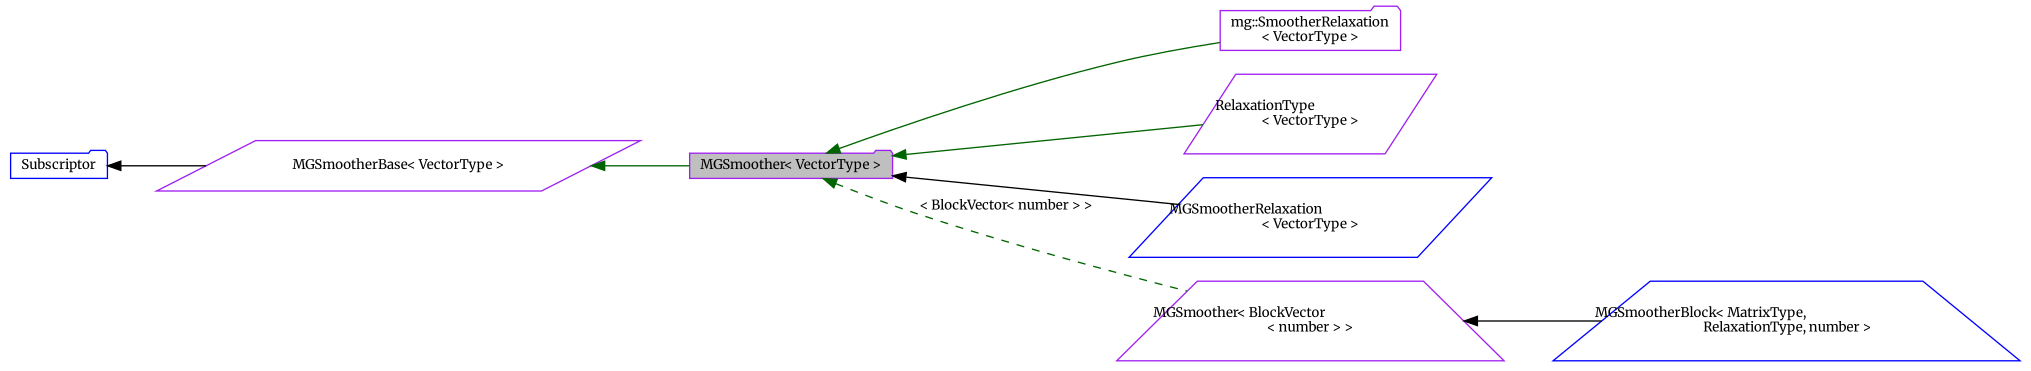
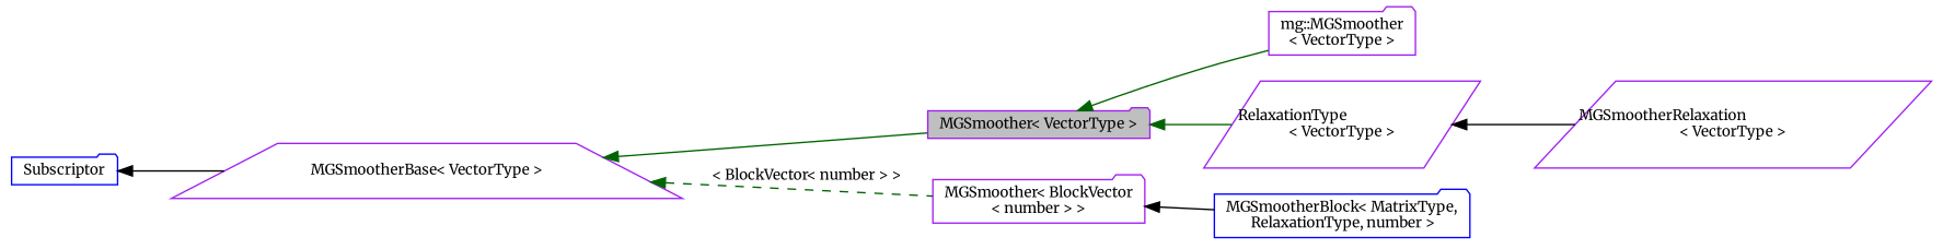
  digraph {
    fontname=Merriweather
    rankdir=LR
    node [color=purple fillcolor=white fontname=Merriweather fontsize=10 shape=folder style=filled]
    edge [color=darkgreen dir=back fontname=Merriweather fontsize=10 labelfontname=Helvetica labelfontsize=10 style=solid]
    n1 [fillcolor=grey75 fontcolor=black height=0.2 label="MGSmoother\< VectorType \>" width=0.4]
-   n2 [height=0.2 label="mg::SmootherRelaxation\l\< VectorType \>" width=0.4]
+   n2 [height=0.2 label="mg::MGSmoother\l\< VectorType \>" width=0.4]
    n3 [height=0.2 label="RelaxationType\l\< VectorType \>" shape=parallelogram width=0.4]
-   n4 [color=blue height=0.2 label="MGSmootherRelaxation\l\< VectorType \>" shape=parallelogram width=0.4]
-   n5 [height=0.2 label="MGSmoother\< BlockVector\l\< number \> \>" shape=trapezium width=0.4]
-   n6 [color=blue height=0.2 label="MGSmootherBlock\< MatrixType,\l RelaxationType, number \>" shape=trapezium width=0.4]
-   n7 [height=0.2 label="MGSmootherBase\< VectorType \>" shape=parallelogram width=0.4]
+   n4 [height=0.2 label="MGSmootherRelaxation\l\< VectorType \>" shape=parallelogram width=0.4]
+   n5 [height=0.2 label="MGSmoother\< BlockVector\l\< number \> \>" width=0.4]
+   n6 [color=blue height=0.2 label="MGSmootherBlock\< MatrixType,\l RelaxationType, number \>" width=0.4]
+   n7 [height=0.2 label="MGSmootherBase\< VectorType \>" shape=trapezium width=0.4]
    n8 [color=blue height=0.2 label=Subscriptor width=0.4]
    n1 -> n2
    n1 -> n3
-   n1 -> n4 [color=black]
-   n1 -> n5 [label=" \< BlockVector\< number \> \>" style=dashed]
+   n3 -> n4 [color=black]
+   n7 -> n5 [label=" \< BlockVector\< number \> \>" style=dashed]
    n5 -> n6 [color=black]
    n7 -> n1
    n8 -> n7 [color=black]
  }
